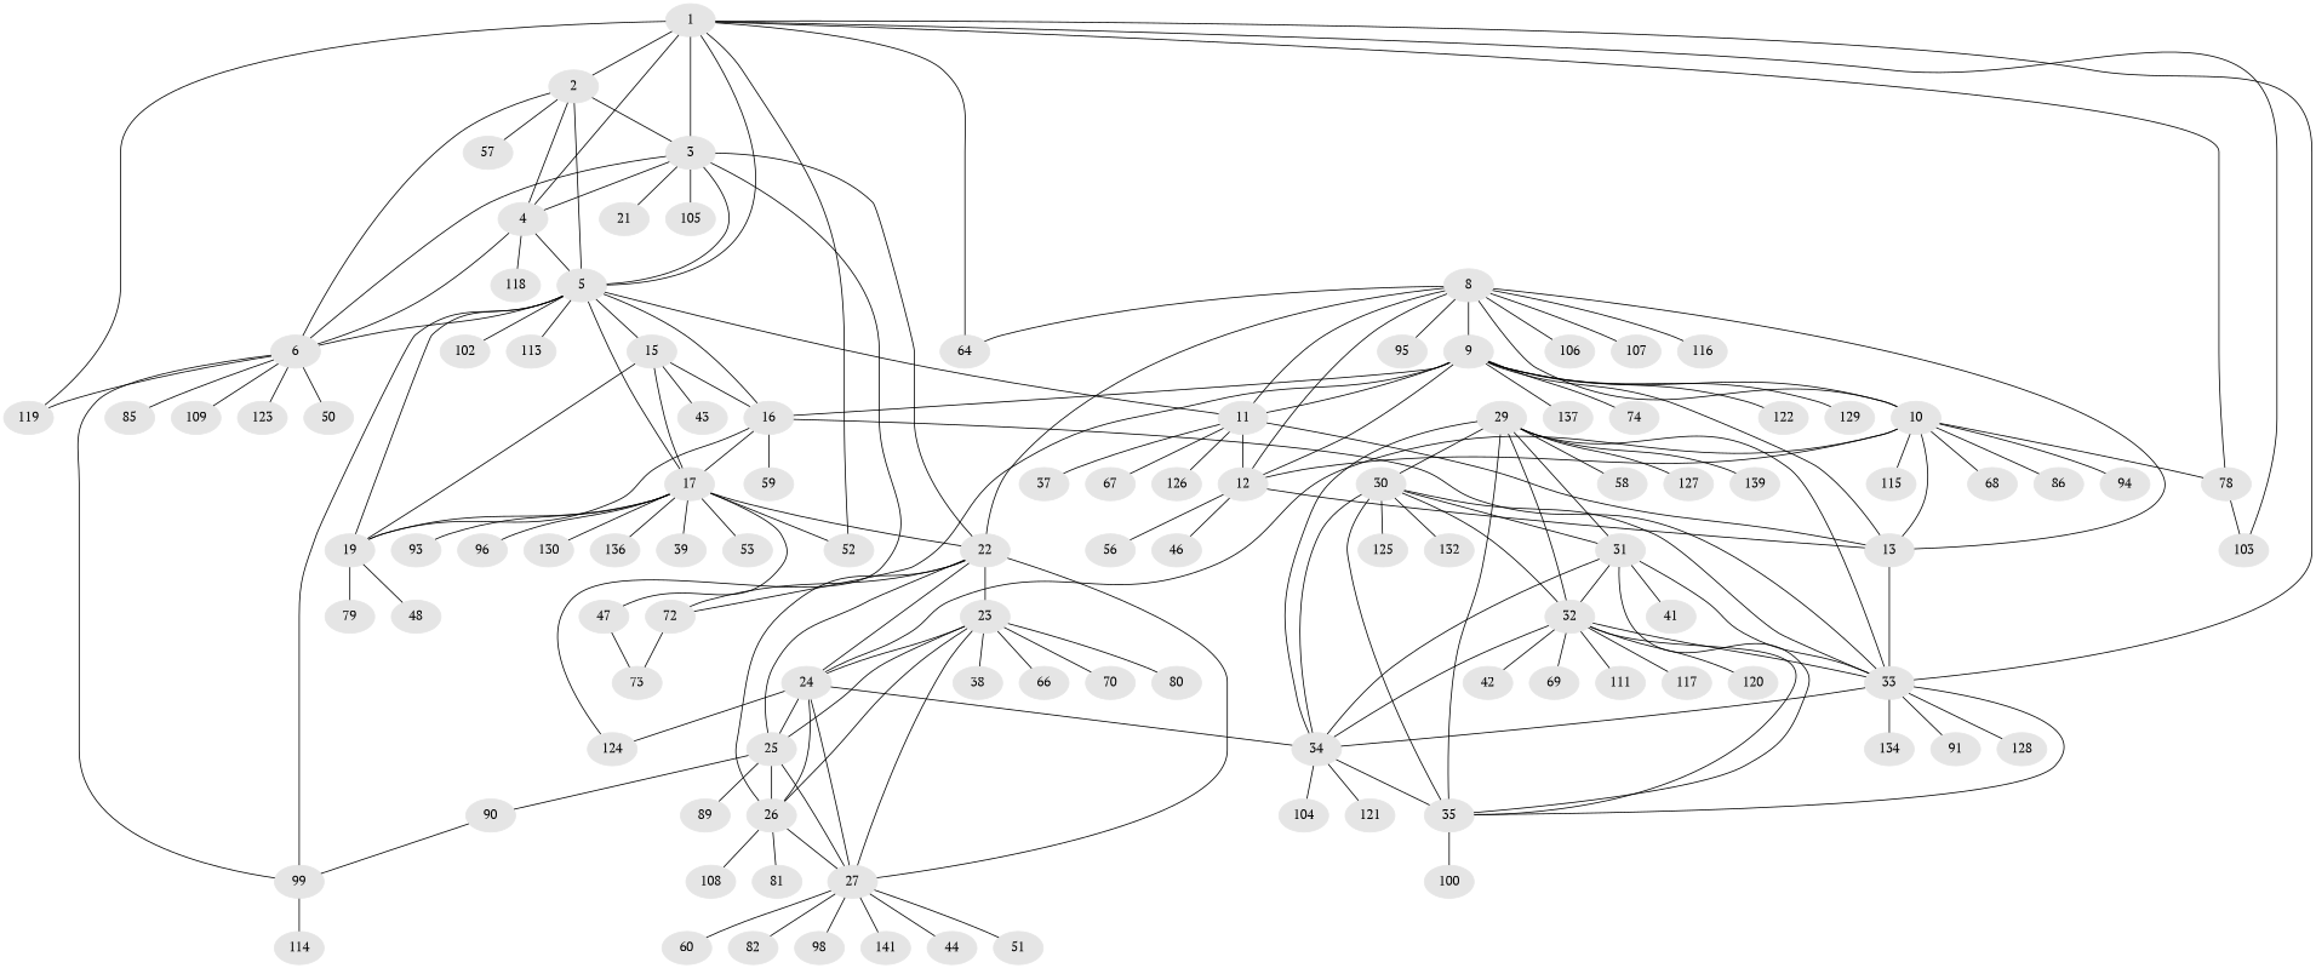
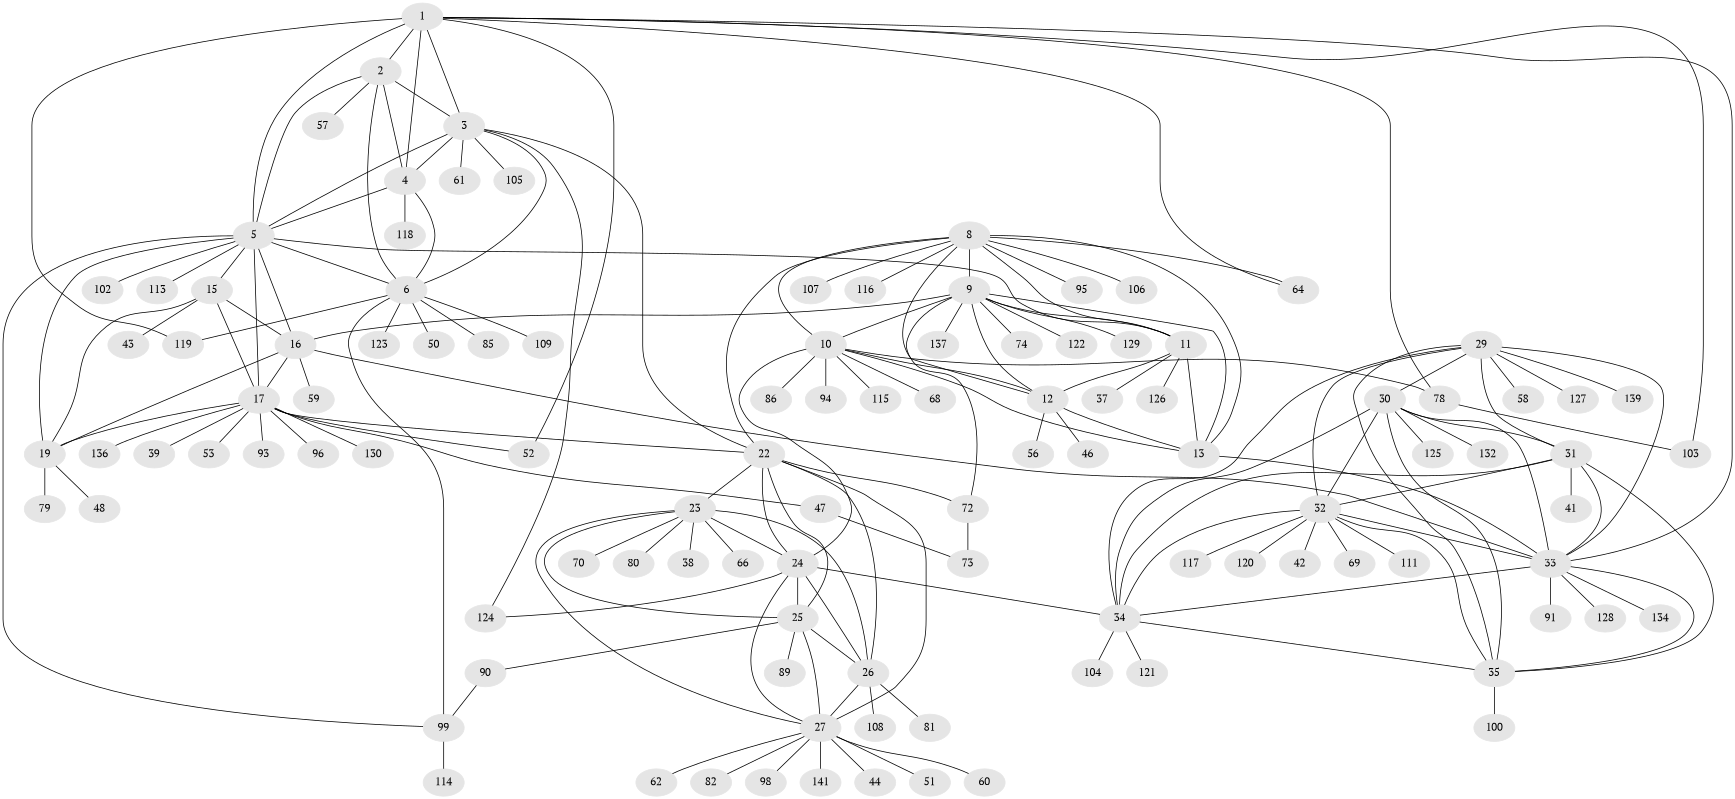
  graph {
    fontname="PT Serif"
    node [color=gray90 fontname="PT Serif" style=filled]
    edge [fontname="PT Serif"]
    1 [super="+7"]
    2
    3 [super="+49"]
    4 [super="+40"]
    5 [super="+20"]
    33 [super="+55"]
    52
    64
    78
    103
    119
    6 [super="+63"]
    57
    22 [super="+77"]
-   61 [label=21]
+   61
    105
    124
    118
    11 [super="+83"]
    15 [super="+75"]
    16 [super="+18"]
    17 [super="+21"]
    19 [super="+97"]
    99 [super="+133"]
    102
    113
    50
    85
    109
    123
    34 [super="+71"]
    35 [super="+112"]
    91
    128
    134 [super="+140"]
    72 [super="+76"]
    24 [super="+131"]
    23 [super="+65"]
    25 [super="+138"]
    26 [super="+28"]
    27 [super="+101"]
    12 [super="+54"]
    13
    37
-   67
    126
    43
    59
    39
    47 [super="+84"]
    53
    93
    96
    130
    136
    48
    79 [super="+135"]
    114
    8 [super="+14"]
    9 [super="+88"]
    10 [super="+92"]
    95
    106
    107
    116
    74
    122
    129
    137
    68
    86
    94
    115
    46
    56
    73
    38
    66
    70
    80
    89
    90
    81
    108
    44
    51
    60
+   62
    82 [super="+110"]
    98
    141
    104
    121
    29 [super="+87"]
    30 [super="+45"]
    31
    32 [super="+36"]
    58
    127
    139
    125
    132
    41
    42
    69
    111
    117
    120
    100
    1 -- 2 [weight=2]
    1 -- 3 [weight=2]
    1 -- 4 [weight=2]
    1 -- 5 [weight=2]
    1 -- 33
    1 -- 52
    1 -- 64
    1 -- 78
    1 -- 103
    1 -- 119 [weight=2]
    2 -- 3
    2 -- 4
    2 -- 5
    2 -- 6
    2 -- 57
    3 -- 4
    3 -- 5
    3 -- 6
    3 -- 22
    3 -- 61
    3 -- 105
    3 -- 124
    4 -- 5
    4 -- 6
    4 -- 118
    5 -- 6
    5 -- 11
    5 -- 15
    5 -- 16 [weight=2]
    5 -- 17 [weight=2]
    5 -- 19
    5 -- 99
    5 -- 102
    5 -- 113
    33 -- 34
    33 -- 35
    33 -- 91
    33 -- 128
    33 -- 134
    78 -- 103
    6 -- 119
    6 -- 99
    6 -- 50
    6 -- 85
    6 -- 109
    6 -- 123
    22 -- 72
    22 -- 24
    22 -- 23
    22 -- 25
    22 -- 26 [weight=2]
    22 -- 27
    11 -- 12
    11 -- 13
    11 -- 37
-   11 -- 67
    11 -- 126
    15 -- 16 [weight=2]
    15 -- 17 [weight=2]
    15 -- 19
    15 -- 43
    16 -- 33
    16 -- 17 [weight=4]
    16 -- 19 [weight=2]
    16 -- 59
    17 -- 52
    17 -- 22
    17 -- 19 [weight=2]
    17 -- 39
    17 -- 47
    17 -- 53
    17 -- 93
    17 -- 96
    17 -- 130
    17 -- 136
    19 -- 48
    19 -- 79
    99 -- 114
    34 -- 35
    34 -- 104
    34 -- 121
    35 -- 100
    72 -- 73
    24 -- 124
    24 -- 34
    24 -- 25
    24 -- 26 [weight=2]
    24 -- 27
    23 -- 24
    23 -- 25
    23 -- 26 [weight=2]
    23 -- 27
    23 -- 38
    23 -- 66
    23 -- 70
    23 -- 80
    25 -- 26 [weight=2]
    25 -- 27
    25 -- 89
    25 -- 90
    26 -- 27 [weight=2]
    26 -- 81
    26 -- 108
    27 -- 44
    27 -- 51
    27 -- 60
+   27 -- 62
    27 -- 82
    27 -- 98
    27 -- 141
    12 -- 13
    12 -- 46
    12 -- 56
    13 -- 33 [weight=2]
    47 -- 73
    8 -- 64
    8 -- 22
    8 -- 11 [weight=2]
    8 -- 12 [weight=2]
    8 -- 13 [weight=2]
    8 -- 9 [weight=2]
    8 -- 10 [weight=2]
    8 -- 95
    8 -- 106
    8 -- 107
    8 -- 116
    9 -- 11
    9 -- 16
    9 -- 72
    9 -- 12
    9 -- 13
    9 -- 10
    9 -- 74
    9 -- 122
    9 -- 129
    9 -- 137
    10 -- 78
    10 -- 24
    10 -- 12
    10 -- 13
    10 -- 68
    10 -- 86
    10 -- 94
    10 -- 115
    90 -- 99
    29 -- 33
    29 -- 34
    29 -- 35
    29 -- 30
    29 -- 31
    29 -- 32
    29 -- 58
    29 -- 127
    29 -- 139
    30 -- 33
    30 -- 34
    30 -- 35
    30 -- 31
    30 -- 32
    30 -- 125
    30 -- 132
    31 -- 33
    31 -- 34
    31 -- 35
    31 -- 32
    31 -- 41
    32 -- 33
    32 -- 34
    32 -- 35
    32 -- 42
    32 -- 69
    32 -- 111
    32 -- 117
    32 -- 120
  }
